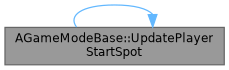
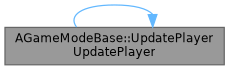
  digraph {
    rankdir=LR
-   n1 [color=gray40 fillcolor=grey60 fontcolor=black fontname=Helvetica fontsize=10 height=0.2 label="AGameModeBase::UpdatePlayer\lStartSpot" shape=box style=filled width=0.4]
+   n1 [color=gray40 fillcolor=grey60 fontcolor=black fontname=Helvetica fontsize=10 height=0.2 label="AGameModeBase::UpdatePlayer\lUpdatePlayer" shape=box style=filled width=0.4]
    n1 -> n1 [color=steelblue1 fontname=Helvetica fontsize=10 labelfontname=Helvetica labelfontsize=10 style=solid]
  }
